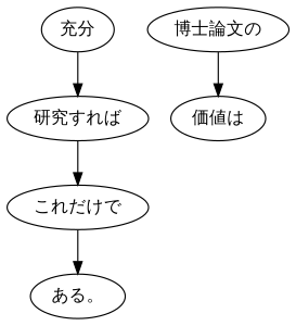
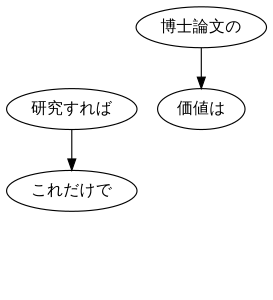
  digraph {
    fontname=Ubuntu
    node [fontname=Ubuntu]
    edge [fontname=Ubuntu]
-   n1 [label="充分"]
    n2 [label="研究すれば"]
    n3 [label="これだけで"]
-   n4 [label="ある。"]
    n5 [label="博士論文の"]
    n6 [label="価値は"]
-   n1 -> n2
    n2 -> n3
-   n3 -> n4
    n5 -> n6
  }
